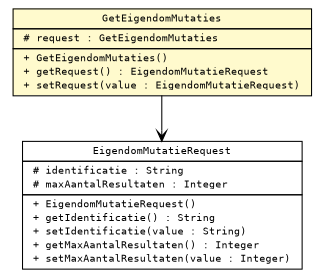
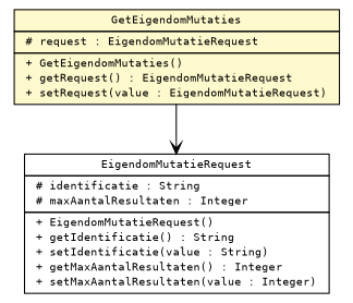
  digraph {
    nodesep=0.25
    ranksep=0.5
    fontname="DejaVu Sans Mono"
    node [fontcolor=black fontname="DejaVu Sans Mono" fontsize=10.0 shape=plaintext]
    n1 [label=<<table title="nl.b3p.brmo.soap.eigendom.EigendomMutatieRequest" border="0" cellborder="1" cellspacing="0" cellpadding="2" port="p" href="./EigendomMutatieRequest.html"> 		<tr><td><table border="0" cellspacing="0" cellpadding="1"> <tr><td align="center" balign="center"> EigendomMutatieRequest </td></tr> 		</table></td></tr> 		<tr><td><table border="0" cellspacing="0" cellpadding="1"> <tr><td align="left" balign="left"> # identificatie : String </td></tr> <tr><td align="left" balign="left"> # maxAantalResultaten : Integer </td></tr> 		</table></td></tr> 		<tr><td><table border="0" cellspacing="0" cellpadding="1"> <tr><td align="left" balign="left"> + EigendomMutatieRequest() </td></tr> <tr><td align="left" balign="left"> + getIdentificatie() : String </td></tr> <tr><td align="left" balign="left"> + setIdentificatie(value : String) </td></tr> <tr><td align="left" balign="left"> + getMaxAantalResultaten() : Integer </td></tr> <tr><td align="left" balign="left"> + setMaxAantalResultaten(value : Integer) </td></tr> 		</table></td></tr> 		</table>>]
-   n2 [label=<<table title="nl.b3p.brmo.soap.eigendom.GetEigendomMutaties" border="0" cellborder="1" cellspacing="0" cellpadding="2" port="p" bgcolor="lemonChiffon" href="./GetEigendomMutaties.html"> 		<tr><td><table border="0" cellspacing="0" cellpadding="1"> <tr><td align="center" balign="center"> GetEigendomMutaties </td></tr> 		</table></td></tr> 		<tr><td><table border="0" cellspacing="0" cellpadding="1"> <tr><td align="left" balign="left"> # request : GetEigendomMutaties </td></tr> 		</table></td></tr> 		<tr><td><table border="0" cellspacing="0" cellpadding="1"> <tr><td align="left" balign="left"> + GetEigendomMutaties() </td></tr> <tr><td align="left" balign="left"> + getRequest() : EigendomMutatieRequest </td></tr> <tr><td align="left" balign="left"> + setRequest(value : EigendomMutatieRequest) </td></tr> 		</table></td></tr> 		</table>>]
+   n2 [label=<<table title="nl.b3p.brmo.soap.eigendom.GetEigendomMutaties" border="0" cellborder="1" cellspacing="0" cellpadding="2" port="p" bgcolor="lemonChiffon" href="./GetEigendomMutaties.html"> 		<tr><td><table border="0" cellspacing="0" cellpadding="1"> <tr><td align="center" balign="center"> GetEigendomMutaties </td></tr> 		</table></td></tr> 		<tr><td><table border="0" cellspacing="0" cellpadding="1"> <tr><td align="left" balign="left"> # request : EigendomMutatieRequest </td></tr> 		</table></td></tr> 		<tr><td><table border="0" cellspacing="0" cellpadding="1"> <tr><td align="left" balign="left"> + GetEigendomMutaties() </td></tr> <tr><td align="left" balign="left"> + getRequest() : EigendomMutatieRequest </td></tr> <tr><td align="left" balign="left"> + setRequest(value : EigendomMutatieRequest) </td></tr> 		</table></td></tr> 		</table>>]
    n2 -> n1 [arrowhead=open color=black fontcolor=black fontname="DejaVu Sans Mono" fontsize=10.0 headport=p labelfontname=Helvetica labelfontsize=10 tailport=p]
  }
